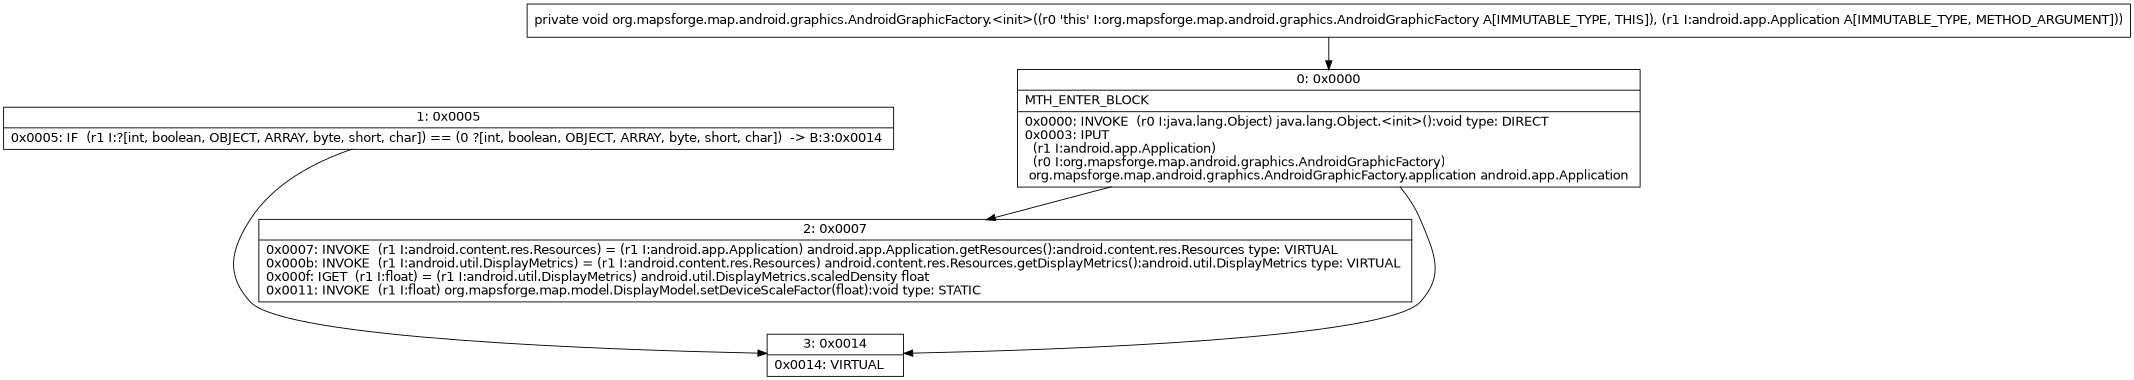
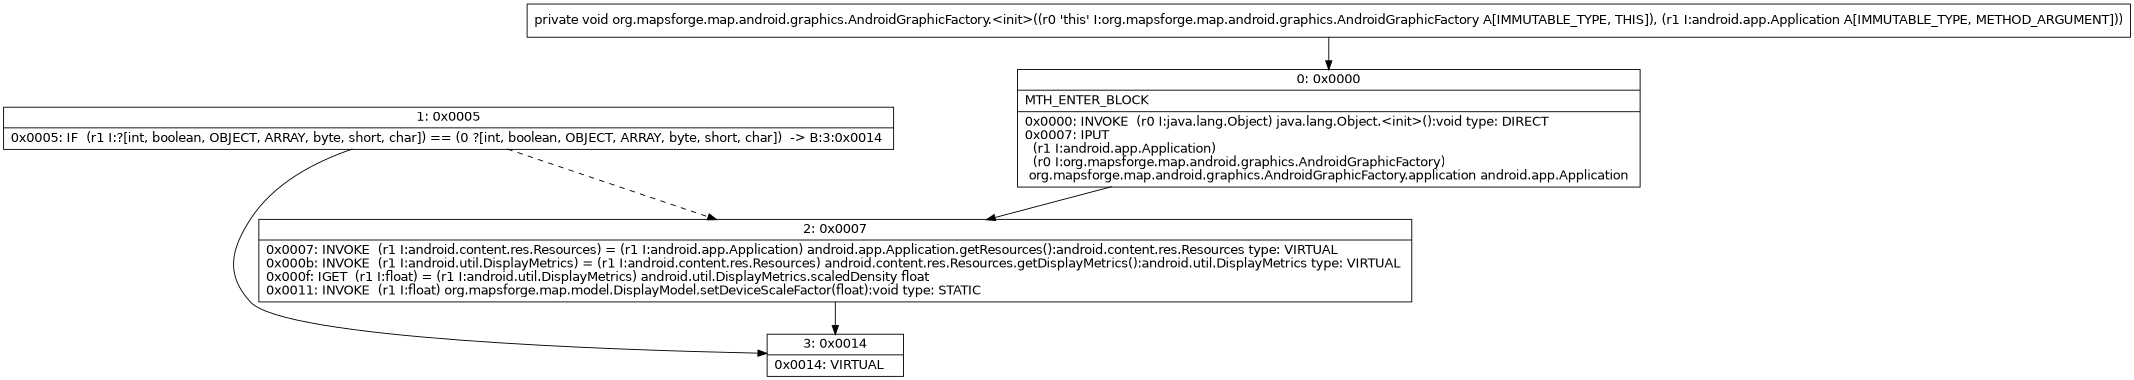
  digraph {
    fontname="DejaVu Sans"
    node [fontname="DejaVu Sans" shape=record]
    edge [fontname="DejaVu Sans"]
-   n1 [label="{0\:\ 0x0000|MTH_ENTER_BLOCK\l|0x0000: INVOKE  (r0 I:java.lang.Object) java.lang.Object.\<init\>():void type: DIRECT \l0x0003: IPUT  \l  (r1 I:android.app.Application)\l  (r0 I:org.mapsforge.map.android.graphics.AndroidGraphicFactory)\l org.mapsforge.map.android.graphics.AndroidGraphicFactory.application android.app.Application \l}"]
+   n1 [label="{0\:\ 0x0000|MTH_ENTER_BLOCK\l|0x0000: INVOKE  (r0 I:java.lang.Object) java.lang.Object.\<init\>():void type: DIRECT \l0x0007: IPUT  \l  (r1 I:android.app.Application)\l  (r0 I:org.mapsforge.map.android.graphics.AndroidGraphicFactory)\l org.mapsforge.map.android.graphics.AndroidGraphicFactory.application android.app.Application \l}"]
    n2 [label="{2\:\ 0x0007|0x0007: INVOKE  (r1 I:android.content.res.Resources) = (r1 I:android.app.Application) android.app.Application.getResources():android.content.res.Resources type: VIRTUAL \l0x000b: INVOKE  (r1 I:android.util.DisplayMetrics) = (r1 I:android.content.res.Resources) android.content.res.Resources.getDisplayMetrics():android.util.DisplayMetrics type: VIRTUAL \l0x000f: IGET  (r1 I:float) = (r1 I:android.util.DisplayMetrics) android.util.DisplayMetrics.scaledDensity float \l0x0011: INVOKE  (r1 I:float) org.mapsforge.map.model.DisplayModel.setDeviceScaleFactor(float):void type: STATIC \l}"]
    n3 [label="{1\:\ 0x0005|0x0005: IF  (r1 I:?[int, boolean, OBJECT, ARRAY, byte, short, char]) == (0 ?[int, boolean, OBJECT, ARRAY, byte, short, char])  \-\> B:3:0x0014 \l}"]
    n4 [label="{3\:\ 0x0014|0x0014: VIRTUAL   \l}"]
    n5 [label="{private void org.mapsforge.map.android.graphics.AndroidGraphicFactory.\<init\>((r0 'this' I:org.mapsforge.map.android.graphics.AndroidGraphicFactory A[IMMUTABLE_TYPE, THIS]), (r1 I:android.app.Application A[IMMUTABLE_TYPE, METHOD_ARGUMENT])) }"]
    n1 -> n2
-   n1 -> n4
+   n2 -> n4
+   n3 -> n2 [style=dashed]
    n3 -> n4
    n5 -> n1
  }
